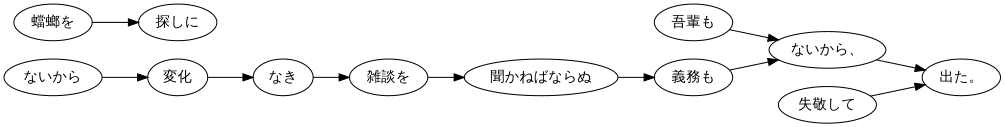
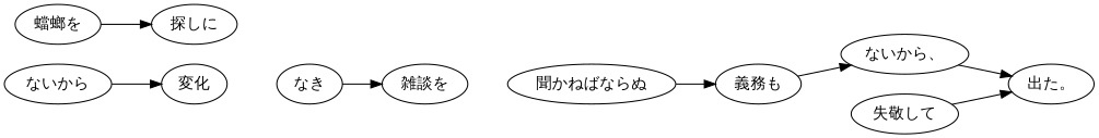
  digraph {
    rankdir=LR
-   n1 [label="吾輩も"]
    n2 [label="ないから、"]
    n3 [label="出た。"]
    n4 [label="ないから"]
    n5 [label="変化"]
    n6 [label="なき"]
    n7 [label="雑談を"]
    n8 [label="聞かねばならぬ"]
    n9 [label="義務も"]
    n10 [label="失敬して"]
    n11 [label="蟷螂を"]
    n12 [label="探しに"]
-   n1 -> n2
    n2 -> n3
    n4 -> n5
-   n5 -> n6
    n6 -> n7
-   n7 -> n8
    n8 -> n9
    n9 -> n2
    n10 -> n3
    n11 -> n12
  }
